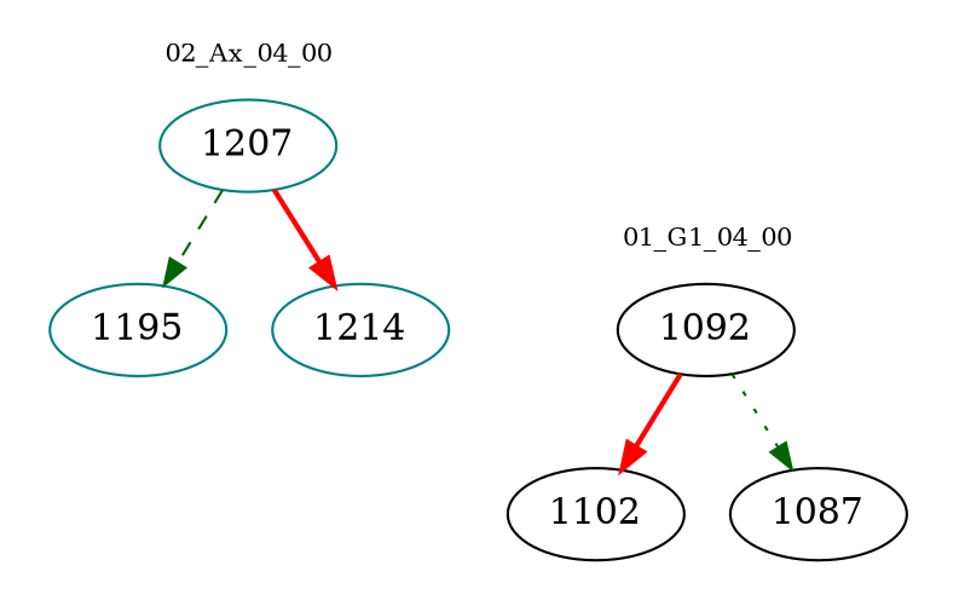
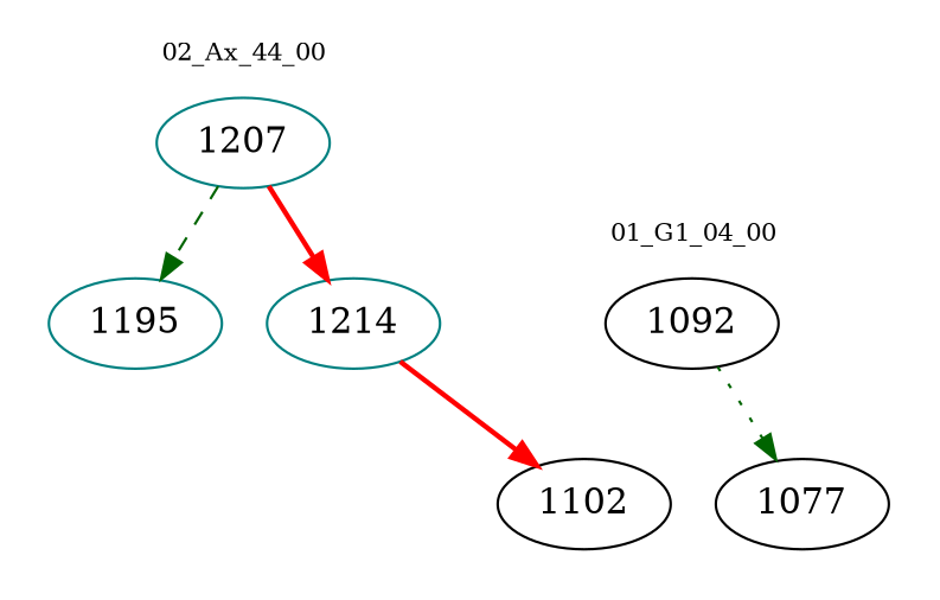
  digraph {
    node [color=teal]
    edge [color=darkgreen style=bold]
    n1 [label=1207]
    n2 [label=1195]
    n3 [label=1214]
    n4 [color=black label=1092]
-   n5 [color=black label=1087]
+   n5 [color=black label=1077]
    n6 [color=black label=1102]
    subgraph cluster_1 {
      color=white
      fontsize=10
-     label="02_Ax_04_00"
+     label="02_Ax_44_00"
      n1
      n2
      n3
    }
    subgraph cluster_2 {
      color=white
      fontsize=10
      label="01_G1_04_00"
      n4
      n5
      n6
    }
    n1 -> n2 [style=dashed]
    n1 -> n3 [color=red]
    n4 -> n5 [style=dotted]
-   n4 -> n6 [color=red]
+   n3 -> n6 [color=red]
  }
